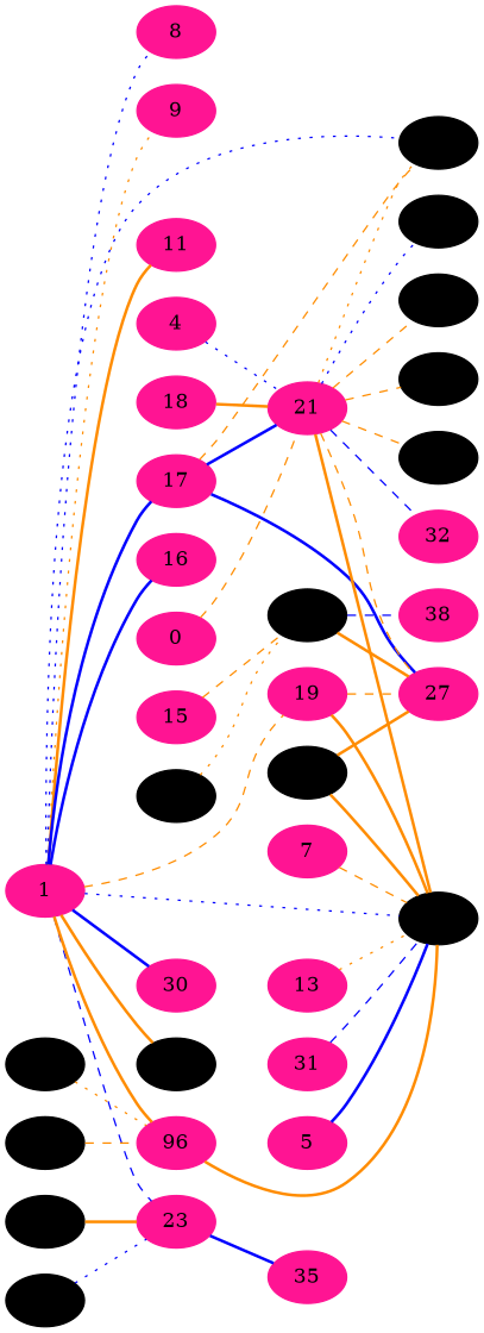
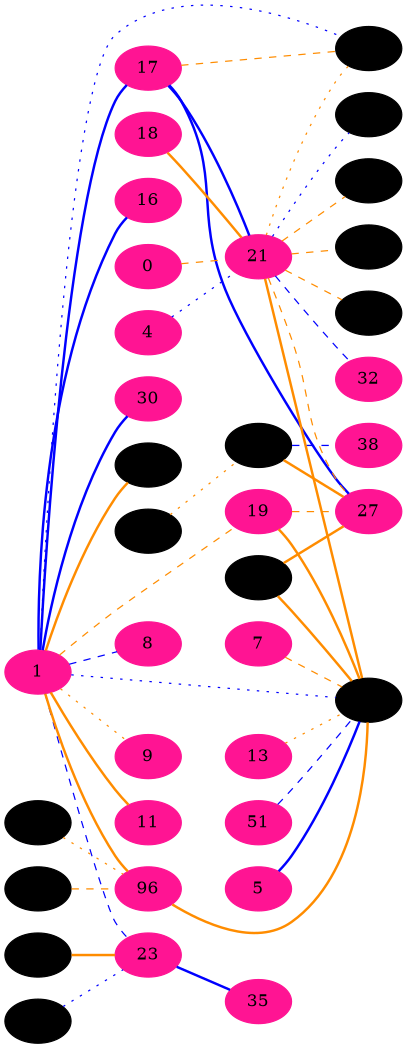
  graph {
    rankdir=LR
    node [color=deeppink style=filled]
    edge [color=darkorange style=bold weight=1.0]
    2 [color=black]
    1
    8
    9
    11
    16
    17
    19
    23
    n10 [label=96]
    30
    34 [color=black]
    37 [color=black]
    27
    21
    35
    n17 [label=0]
    25 [color=black]
    29 [color=black]
    32
    33 [color=black]
    36 [color=black]
    4
    5
    6 [color=black]
    7
    10 [color=black]
    24 [color=black]
    n29 [label=38]
    12 [color=black]
    13
    14 [color=black]
-   15
    18
    20 [color=black]
    22 [color=black]
-   31
+   31 [label=51]
    1 -- 2
-   1 -- 8 [color=blue style=dotted]
+   1 -- 8 [color=blue style=dashed]
    1 -- 9 [style=dotted]
    1 -- 11
    1 -- 16 [color=blue]
    1 -- 17 [color=blue]
    1 -- 19 [style=dashed]
    1 -- 23 [color=blue style=dashed weight=2.0]
    1 -- n10 [weight=2.0]
    1 -- 30 [color=blue]
    1 -- 34 [color=blue style=dotted]
    1 -- 37 [color=blue style=dotted]
    17 -- 37 [style=dashed]
    17 -- 27 [color=blue]
    17 -- 21 [color=blue]
    19 -- 34
    19 -- 27 [style=dashed weight=2.0]
    23 -- 35 [color=blue]
    n10 -- 34
    21 -- 34
    21 -- 37 [style=dotted]
    21 -- 27 [style=dashed]
    21 -- 25 [style=dashed]
    21 -- 29 [style=dashed]
    21 -- 32 [color=blue style=dashed]
    21 -- 33 [color=blue style=dotted]
    21 -- 36 [style=dashed]
    n17 -- 21 [style=dashed]
    4 -- 21 [color=blue style=dotted]
    5 -- 34 [color=blue]
    6 -- 34
    6 -- 27
    7 -- 34 [style=dashed]
    10 -- 24 [style=dotted]
    24 -- 27
    24 -- n29 [color=blue style=dashed]
    12 -- n10 [style=dashed]
    13 -- 34 [style=dotted]
    14 -- n10 [style=dotted]
-   15 -- 24 [style=dashed]
    18 -- 21
    20 -- 23 [color=blue style=dotted]
    22 -- 23
    31 -- 34 [color=blue style=dashed]
  }
